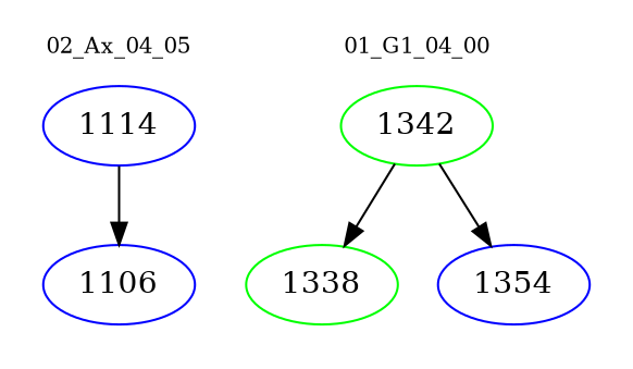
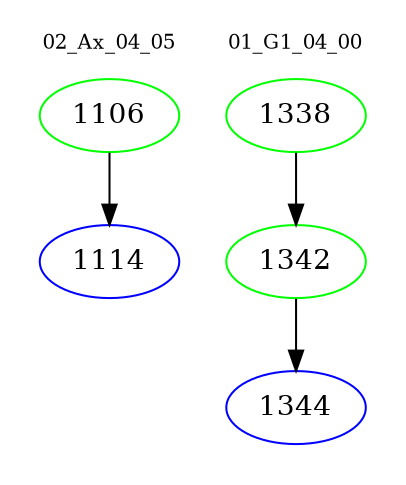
  digraph {
    node [color=blue]
    edge [color=black]
-   n1 [label=1106]
+   n1 [color=green label=1106]
    n2 [label=1114]
    n3 [color=green label=1342]
    n4 [color=green label=1338]
-   n5 [label=1354]
+   n5 [label=1344]
    subgraph cluster_1 {
      color=white
      fontsize=10
      label="02_Ax_04_05"
      n1
      n2
    }
    subgraph cluster_2 {
      color=white
      fontsize=10
      label="01_G1_04_00"
      n3
      n4
      n5
    }
-   n2 -> n1
-   n3 -> n4
+   n1 -> n2
+   n4 -> n3
    n3 -> n5
  }
